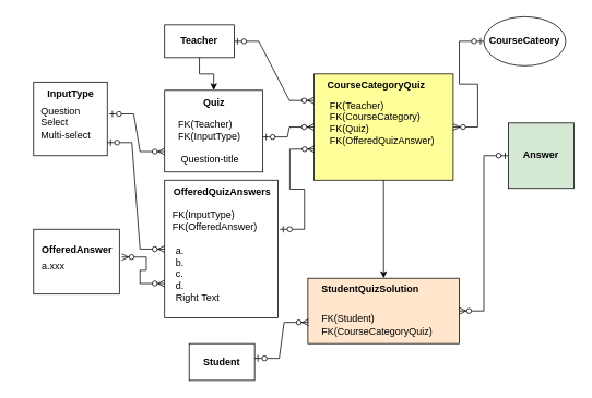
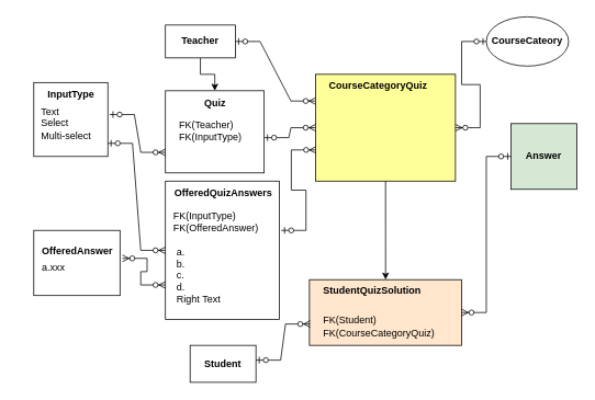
  <mxCell id="0" />
  <mxCell id="1" parent="0" />
  <mxCell id="2" value="" style="edgeStyle=entityRelationEdgeStyle;fontSize=12;html=1;endArrow=ERzeroToMany;startArrow=ERzeroToOne;rounded=0;exitX=0;exitY=0.5;exitDx=0;exitDy=0;entryX=1;entryY=0.5;entryDx=0;entryDy=0;" parent="1" source="17" target="5" edge="1"><mxGeometry width="100" height="100" relative="1" as="geometry"><mxPoint x="590" y="60" as="sourcePoint" /><mxPoint x="550" y="230" as="targetPoint" /></mxGeometry></mxCell>
  <mxCell id="3" value="" style="edgeStyle=entityRelationEdgeStyle;fontSize=12;html=1;endArrow=ERzeroToMany;startArrow=ERzeroToOne;rounded=0;entryX=0;entryY=0.25;entryDx=0;entryDy=0;" parent="1" source="16" target="5" edge="1"><mxGeometry width="100" height="100" relative="1" as="geometry"><mxPoint x="270" y="40" as="sourcePoint" /><mxPoint x="330" y="190" as="targetPoint" /></mxGeometry></mxCell>
  <mxCell id="4" value="" style="group;" parent="1" vertex="1" connectable="0"><mxGeometry x="382.5" y="90" width="171.25" height="130" as="geometry" /></mxCell>
  <mxCell id="5" value="" style="rounded=0;whiteSpace=wrap;html=1;fillColor=#FFFF99;" parent="4" vertex="1"><mxGeometry width="170" height="130" as="geometry" /></mxCell>
- <mxCell id="6" value="&lt;div&gt;FK(Teacher)&lt;/div&gt;&lt;div&gt;FK(CourseCategory)&lt;br&gt;&lt;/div&gt;&lt;div&gt;FK(Quiz)&lt;/div&gt;&lt;div&gt;FK(OfferedQuizAnswer)&lt;/div&gt;" style="text;html=1;align=left;verticalAlign=middle;resizable=0;points=[];autosize=1;strokeColor=none;fillColor=none;" parent="4" vertex="1"><mxGeometry x="17.08" y="24.546" width="150" height="70" as="geometry" /></mxCell>
  <mxCell id="7" value="CourseCategoryQuiz" style="text;whiteSpace=wrap;html=1;fontStyle=1" parent="4" vertex="1"><mxGeometry x="14.167" width="155.833" height="24.545" as="geometry" /></mxCell>
  <mxCell id="8" value="Answer" style="whiteSpace=wrap;html=1;aspect=fixed;fontStyle=1;fillColor=#d5e8d4;" parent="1" vertex="1"><mxGeometry x="620" y="150" width="80" height="80" as="geometry" /></mxCell>
  <mxCell id="9" value="" style="group;fillColor=#FFE6CC;" parent="1" vertex="1" connectable="0"><mxGeometry x="375" y="340" width="185" height="80" as="geometry" /></mxCell>
  <mxCell id="10" value="" style="rounded=0;whiteSpace=wrap;html=1;fillColor=#FFE6CC;" parent="9" vertex="1"><mxGeometry width="185.0" height="80" as="geometry" /></mxCell>
  <mxCell id="11" value="&lt;div&gt;FK(Student)&lt;/div&gt;&lt;div&gt;FK(CourseCategoryQuiz)&lt;br&gt;&lt;/div&gt;" style="text;html=1;align=left;verticalAlign=middle;resizable=0;points=[];autosize=1;strokeColor=none;fillColor=none;" parent="9" vertex="1"><mxGeometry x="15.415" y="37.219" width="160" height="40" as="geometry" /></mxCell>
  <mxCell id="12" value="StudentQuizSolution" style="text;whiteSpace=wrap;html=1;fontStyle=1" parent="9" vertex="1"><mxGeometry x="15.417" width="169.583" height="21.818" as="geometry" /></mxCell>
  <mxCell id="13" value="" style="edgeStyle=entityRelationEdgeStyle;fontSize=12;html=1;endArrow=ERzeroToMany;startArrow=ERzeroToOne;rounded=0;exitX=0;exitY=0.5;exitDx=0;exitDy=0;" parent="1" source="8" target="10" edge="1"><mxGeometry width="100" height="100" relative="1" as="geometry"><mxPoint x="562.5" y="160" as="sourcePoint" /><mxPoint x="500" y="290" as="targetPoint" /></mxGeometry></mxCell>
  <mxCell id="14" value="" style="endArrow=classic;html=1;rounded=0;exitX=0.5;exitY=1;exitDx=0;exitDy=0;entryX=0.455;entryY=0;entryDx=0;entryDy=0;entryPerimeter=0;" parent="1" source="5" target="12" edge="1"><mxGeometry width="50" height="50" relative="1" as="geometry"><mxPoint x="450" y="250" as="sourcePoint" /><mxPoint x="500" y="200" as="targetPoint" /></mxGeometry></mxCell>
  <mxCell id="15" style="edgeStyle=orthogonalEdgeStyle;rounded=0;orthogonalLoop=1;jettySize=auto;html=1;entryX=0.5;entryY=0;entryDx=0;entryDy=0;" parent="1" source="16" target="24" edge="1"><mxGeometry relative="1" as="geometry" /></mxCell>
  <mxCell id="16" value="Teacher" style="rounded=0;whiteSpace=wrap;html=1;fontStyle=1" parent="1" vertex="1"><mxGeometry x="200" y="30" width="85" height="40" as="geometry" /></mxCell>
  <mxCell id="17" value="CourseCateory" style="ellipse;whiteSpace=wrap;html=1;fontStyle=1;" parent="1" vertex="1"><mxGeometry x="590" y="20" width="100" height="60" as="geometry" /></mxCell>
  <mxCell id="18" value="" style="edgeStyle=entityRelationEdgeStyle;fontSize=12;html=1;endArrow=ERzeroToMany;startArrow=ERzeroToOne;rounded=0;entryX=0;entryY=0.5;entryDx=0;entryDy=0;exitX=1;exitY=0.571;exitDx=0;exitDy=0;exitPerimeter=0;" parent="1" source="24" target="5" edge="1"><mxGeometry width="100" height="100" relative="1" as="geometry"><mxPoint x="310" y="170" as="sourcePoint" /><mxPoint x="392.5" y="265" as="targetPoint" /></mxGeometry></mxCell>
  <mxCell id="19" value="" style="group" parent="1" vertex="1" connectable="0"><mxGeometry x="40" y="100" width="90" height="90" as="geometry" /></mxCell>
  <mxCell id="20" value="" style="rounded=0;whiteSpace=wrap;html=1;" parent="19" vertex="1"><mxGeometry width="90" height="90" as="geometry" /></mxCell>
  <mxCell id="21" value="InputType" style="text;html=1;align=center;verticalAlign=middle;resizable=0;points=[];autosize=1;strokeColor=none;fillColor=none;fontStyle=1" parent="19" vertex="1"><mxGeometry x="5.0" width="80" height="30" as="geometry" /></mxCell>
- <mxCell id="22" value="&lt;div&gt;Question&lt;/div&gt;&lt;div&gt;Select&lt;/div&gt;&lt;div&gt;Multi-select&lt;br&gt;&lt;/div&gt;" style="text;html=1;align=left;verticalAlign=middle;resizable=0;points=[];autosize=1;strokeColor=none;fillColor=none;" parent="19" vertex="1"><mxGeometry x="7.496" y="19.996" width="80" height="60" as="geometry" /></mxCell>
+ <mxCell id="22" value="&lt;div&gt;Text&lt;/div&gt;&lt;div&gt;Select&lt;/div&gt;&lt;div&gt;Multi-select&lt;br&gt;&lt;/div&gt;" style="text;html=1;align=left;verticalAlign=middle;resizable=0;points=[];autosize=1;strokeColor=none;fillColor=none;" parent="19" vertex="1"><mxGeometry x="7.496" y="19.996" width="80" height="60" as="geometry" /></mxCell>
  <mxCell id="23" value="" style="group" parent="1" vertex="1" connectable="0"><mxGeometry x="200" y="110" width="120" height="100" as="geometry" /></mxCell>
  <mxCell id="24" value="" style="rounded=0;whiteSpace=wrap;html=1;" parent="23" vertex="1"><mxGeometry width="120" height="100" as="geometry" /></mxCell>
  <mxCell id="25" value="Quiz" style="text;html=1;align=center;verticalAlign=middle;resizable=0;points=[];autosize=1;strokeColor=none;fillColor=none;fontStyle=1" parent="23" vertex="1"><mxGeometry x="35" width="50" height="30" as="geometry" /></mxCell>
  <mxCell id="26" value="&lt;div&gt;FK(Teacher)&lt;/div&gt;&lt;div&gt;FK(InputType)&lt;br&gt;&lt;/div&gt;" style="text;html=1;align=left;verticalAlign=middle;resizable=0;points=[];autosize=1;strokeColor=none;fillColor=none;" parent="23" vertex="1"><mxGeometry x="15.005" y="28.57" width="100" height="40" as="geometry" /></mxCell>
- <mxCell id="27" value="Question-title" style="text;html=1;align=center;verticalAlign=middle;resizable=0;points=[];autosize=1;strokeColor=none;fillColor=none;" parent="23" vertex="1"><mxGeometry x="10" y="70" width="90" height="30" as="geometry" /></mxCell>
  <mxCell id="28" value="" style="edgeStyle=entityRelationEdgeStyle;fontSize=12;html=1;endArrow=ERzeroToMany;startArrow=ERzeroToOne;rounded=0;entryX=0;entryY=0.75;entryDx=0;entryDy=0;exitX=1.025;exitY=0.433;exitDx=0;exitDy=0;exitPerimeter=0;" parent="1" source="20" target="24" edge="1"><mxGeometry width="100" height="100" relative="1" as="geometry"><mxPoint x="140" y="152.47" as="sourcePoint" /><mxPoint x="222.5" y="140" as="targetPoint" /></mxGeometry></mxCell>
  <mxCell id="29" value="" style="group" parent="1" vertex="1" connectable="0"><mxGeometry x="200" y="220" width="150" height="170" as="geometry" /></mxCell>
  <mxCell id="30" value="" style="rounded=0;whiteSpace=wrap;html=1;" parent="29" vertex="1"><mxGeometry width="138.462" height="168.595" as="geometry" /></mxCell>
  <mxCell id="31" value="OfferedQuizAnswers" style="text;html=1;align=center;verticalAlign=middle;resizable=0;points=[];autosize=1;strokeColor=none;fillColor=none;fontStyle=1" parent="29" vertex="1"><mxGeometry x="0.002" width="140" height="30" as="geometry" /></mxCell>
  <mxCell id="32" value="&lt;div&gt;a.&lt;/div&gt;&lt;div&gt;b.&lt;/div&gt;&lt;div&gt;c.&lt;/div&gt;&lt;div&gt;d.&lt;br&gt;&lt;/div&gt;&lt;div&gt;Right Text&lt;br&gt;&lt;/div&gt;" style="text;html=1;align=left;verticalAlign=middle;resizable=0;points=[];autosize=1;strokeColor=none;fillColor=none;" parent="29" vertex="1"><mxGeometry x="11.538" y="70.003" width="90" height="90" as="geometry" /></mxCell>
  <mxCell id="33" value="&lt;div&gt;FK(InputType)&lt;br&gt;&lt;/div&gt;&lt;div&gt;FK(OfferedAnswer)&lt;br&gt;&lt;/div&gt;" style="text;html=1;align=left;verticalAlign=middle;resizable=0;points=[];autosize=1;strokeColor=none;fillColor=none;" parent="29" vertex="1"><mxGeometry x="8.463" y="29.997" width="130" height="40" as="geometry" /></mxCell>
  <mxCell id="34" value="" style="edgeStyle=entityRelationEdgeStyle;fontSize=12;html=1;endArrow=ERzeroToMany;startArrow=ERzeroToOne;rounded=0;entryX=0.003;entryY=0.708;entryDx=0;entryDy=0;exitX=1.017;exitY=0.356;exitDx=0;exitDy=0;exitPerimeter=0;entryPerimeter=0;" parent="1" source="30" target="5" edge="1"><mxGeometry width="100" height="100" relative="1" as="geometry"><mxPoint x="298.005" y="303.01" as="sourcePoint" /><mxPoint x="395.5" y="237.9" as="targetPoint" /></mxGeometry></mxCell>
  <mxCell id="35" value="" style="edgeStyle=entityRelationEdgeStyle;fontSize=12;html=1;endArrow=ERzeroToMany;startArrow=ERzeroToOne;rounded=0;entryX=0;entryY=0.5;entryDx=0;entryDy=0;exitX=1.031;exitY=0.9;exitDx=0;exitDy=0;exitPerimeter=0;" parent="1" source="22" target="30" edge="1"><mxGeometry width="100" height="100" relative="1" as="geometry"><mxPoint x="160" y="250" as="sourcePoint" /><mxPoint x="187" y="296.03" as="targetPoint" /></mxGeometry></mxCell>
  <mxCell id="36" value="" style="group" parent="1" vertex="1" connectable="0"><mxGeometry x="20" y="270" width="110" height="80" as="geometry" /></mxCell>
  <mxCell id="37" value="" style="group" parent="36" vertex="1" connectable="0"><mxGeometry x="20" y="10" width="110" height="79.339" as="geometry" /></mxCell>
  <mxCell id="38" value="" style="rounded=0;whiteSpace=wrap;html=1;" parent="37" vertex="1"><mxGeometry width="104.762" height="79.339" as="geometry" /></mxCell>
  <mxCell id="39" value="&lt;div align=&quot;left&quot;&gt;OfferedAnswer&lt;/div&gt;" style="text;html=1;align=left;verticalAlign=middle;resizable=0;points=[];autosize=1;strokeColor=none;fillColor=none;fontStyle=1" parent="37" vertex="1"><mxGeometry x="7.857" y="10" width="110" height="30" as="geometry" /></mxCell>
  <mxCell id="40" value="a.xxx" style="text;html=1;align=left;verticalAlign=middle;resizable=0;points=[];autosize=1;strokeColor=none;fillColor=none;" parent="37" vertex="1"><mxGeometry x="7.86" y="29.668" width="50" height="30" as="geometry" /></mxCell>
  <mxCell id="41" value="" style="edgeStyle=entityRelationEdgeStyle;fontSize=12;html=1;endArrow=ERzeroToMany;endFill=1;startArrow=ERzeroToMany;rounded=0;entryX=0;entryY=0.75;entryDx=0;entryDy=0;exitX=1.028;exitY=0.429;exitDx=0;exitDy=0;exitPerimeter=0;" parent="1" source="38" target="30" edge="1"><mxGeometry width="100" height="100" relative="1" as="geometry"><mxPoint x="120" y="500" as="sourcePoint" /><mxPoint x="220" y="400" as="targetPoint" /></mxGeometry></mxCell>
  <mxCell id="42" value="Student" style="rounded=0;whiteSpace=wrap;html=1;fontStyle=1" parent="1" vertex="1"><mxGeometry x="230" y="420" width="80" height="45" as="geometry" /></mxCell>
  <mxCell id="43" value="" style="edgeStyle=entityRelationEdgeStyle;fontSize=12;html=1;endArrow=ERzeroToMany;startArrow=ERzeroToOne;rounded=0;exitX=1;exitY=0.4;exitDx=0;exitDy=0;entryX=0.005;entryY=0.675;entryDx=0;entryDy=0;exitPerimeter=0;entryPerimeter=0;" parent="1" source="42" target="10" edge="1"><mxGeometry width="100" height="100" relative="1" as="geometry"><mxPoint x="630" y="200" as="sourcePoint" /><mxPoint x="570" y="390" as="targetPoint" /></mxGeometry></mxCell>
